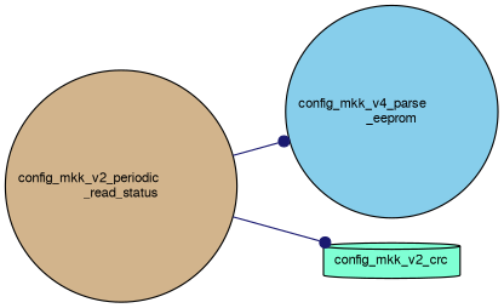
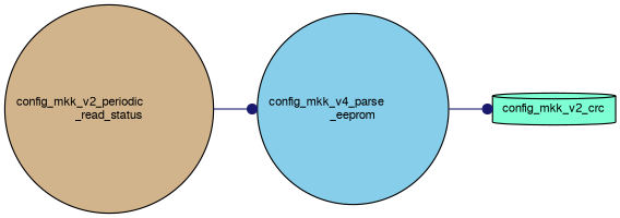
  digraph {
    rankdir=LR
    node [color=black fontname=FreeSans fontsize=10 shape=circle style=filled]
    edge [arrowhead=dot color=midnightblue fontname=FreeSans fontsize=10 labelfontname=FreeSans labelfontsize=10 style=solid]
    n1 [fillcolor=tan fontcolor=black height=0.2 label="config_mkk_v2_periodic\l_read_status" width=0.4]
    n2 [fillcolor=skyblue height=0.2 label="config_mkk_v4_parse\l_eeprom" width=0.4]
    n3 [fillcolor=aquamarine height=0.2 label=config_mkk_v2_crc shape=cylinder width=0.4]
    n1 -> n2
-   n1 -> n3
+   n2 -> n3
  }
